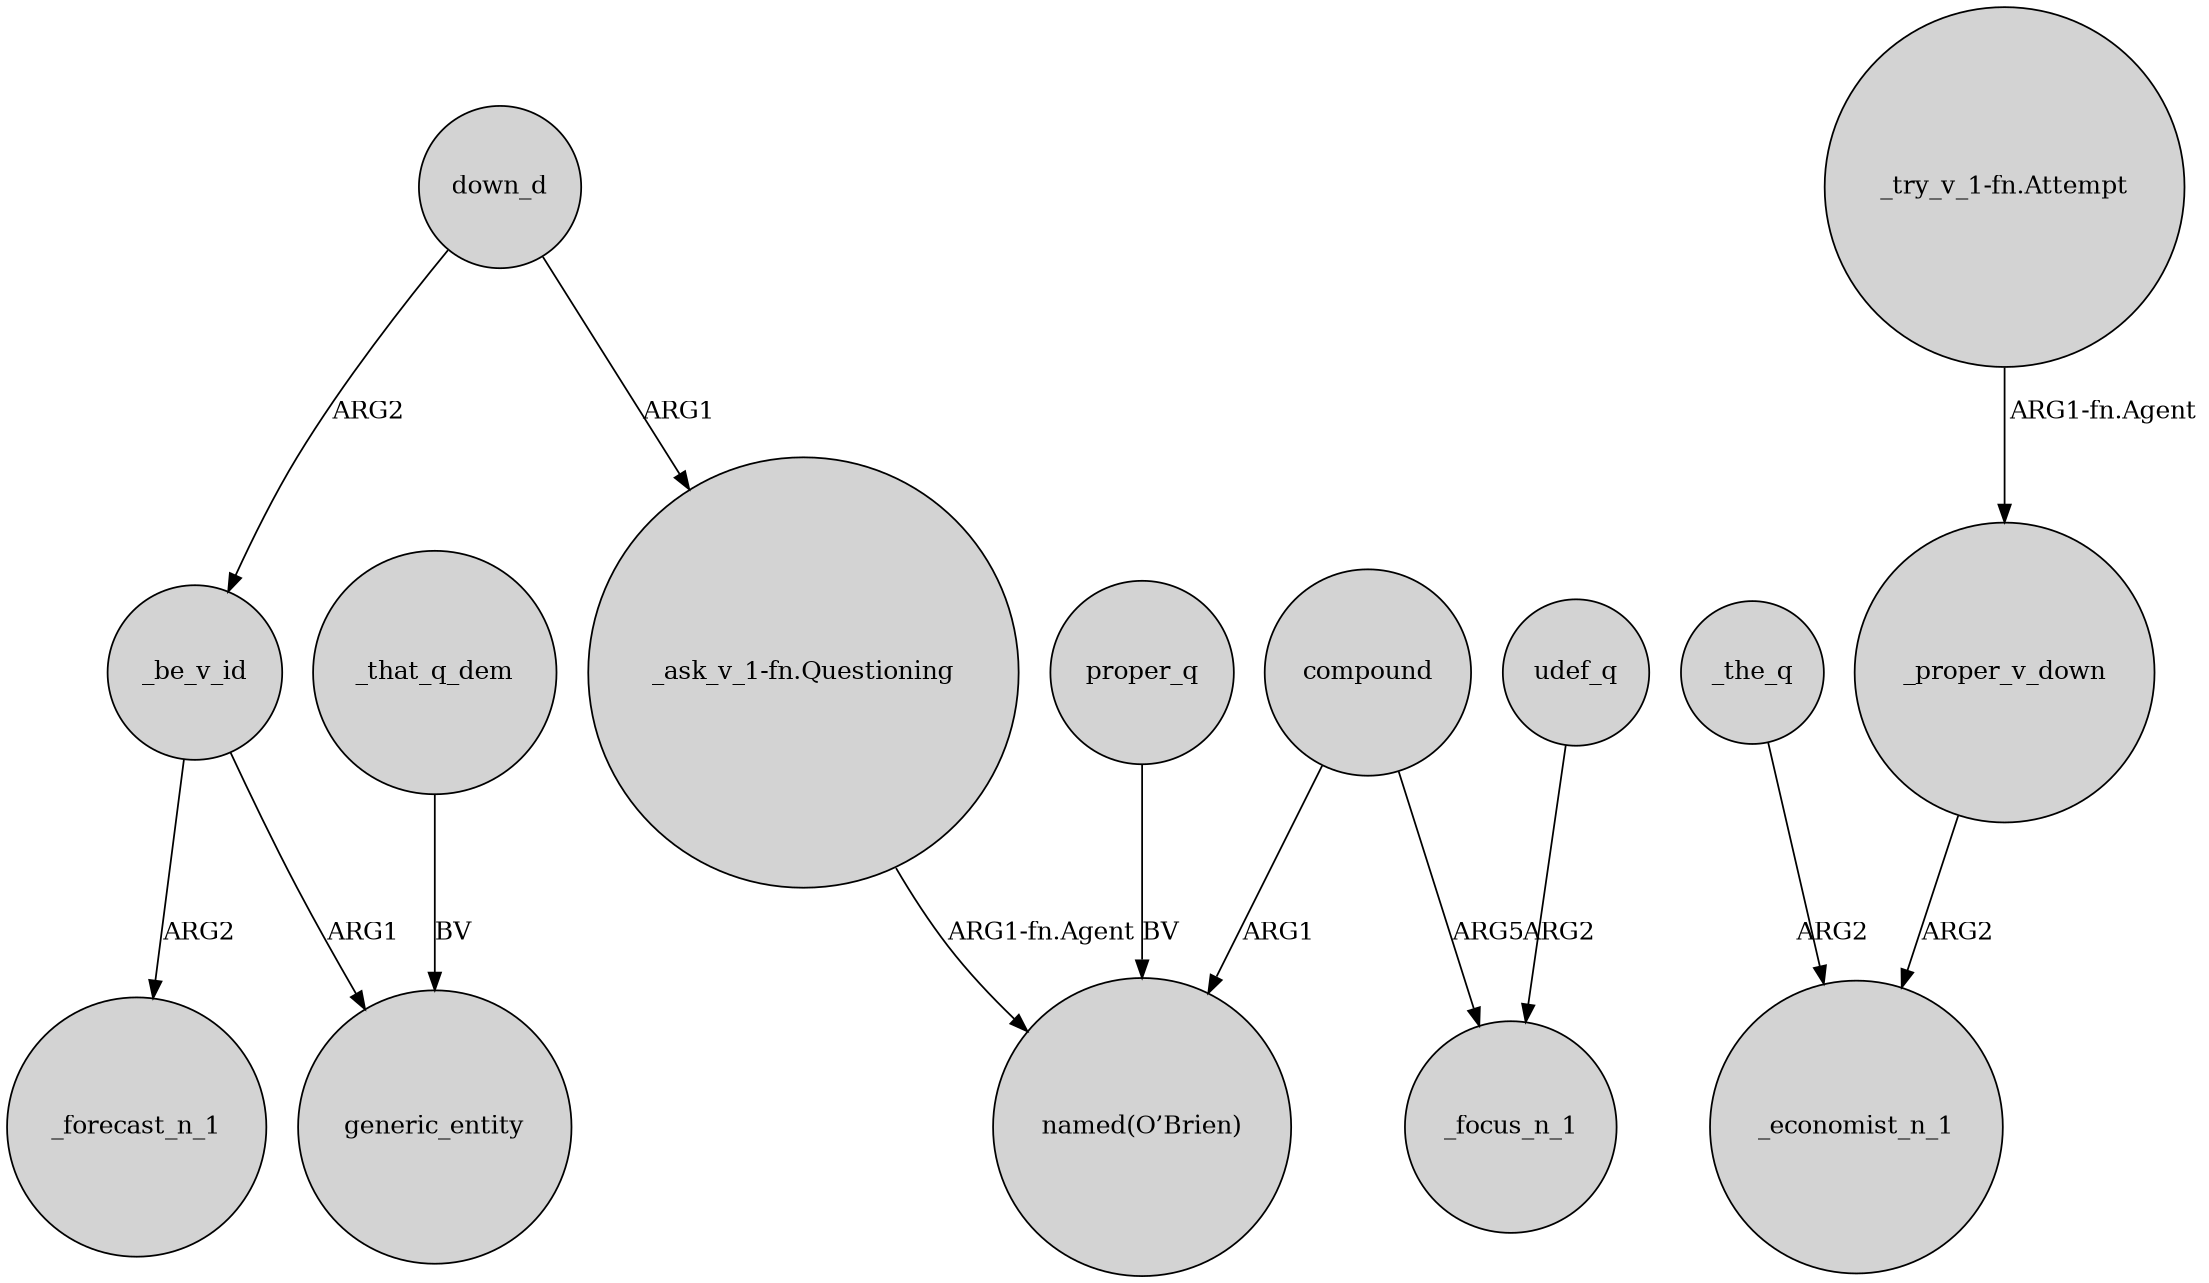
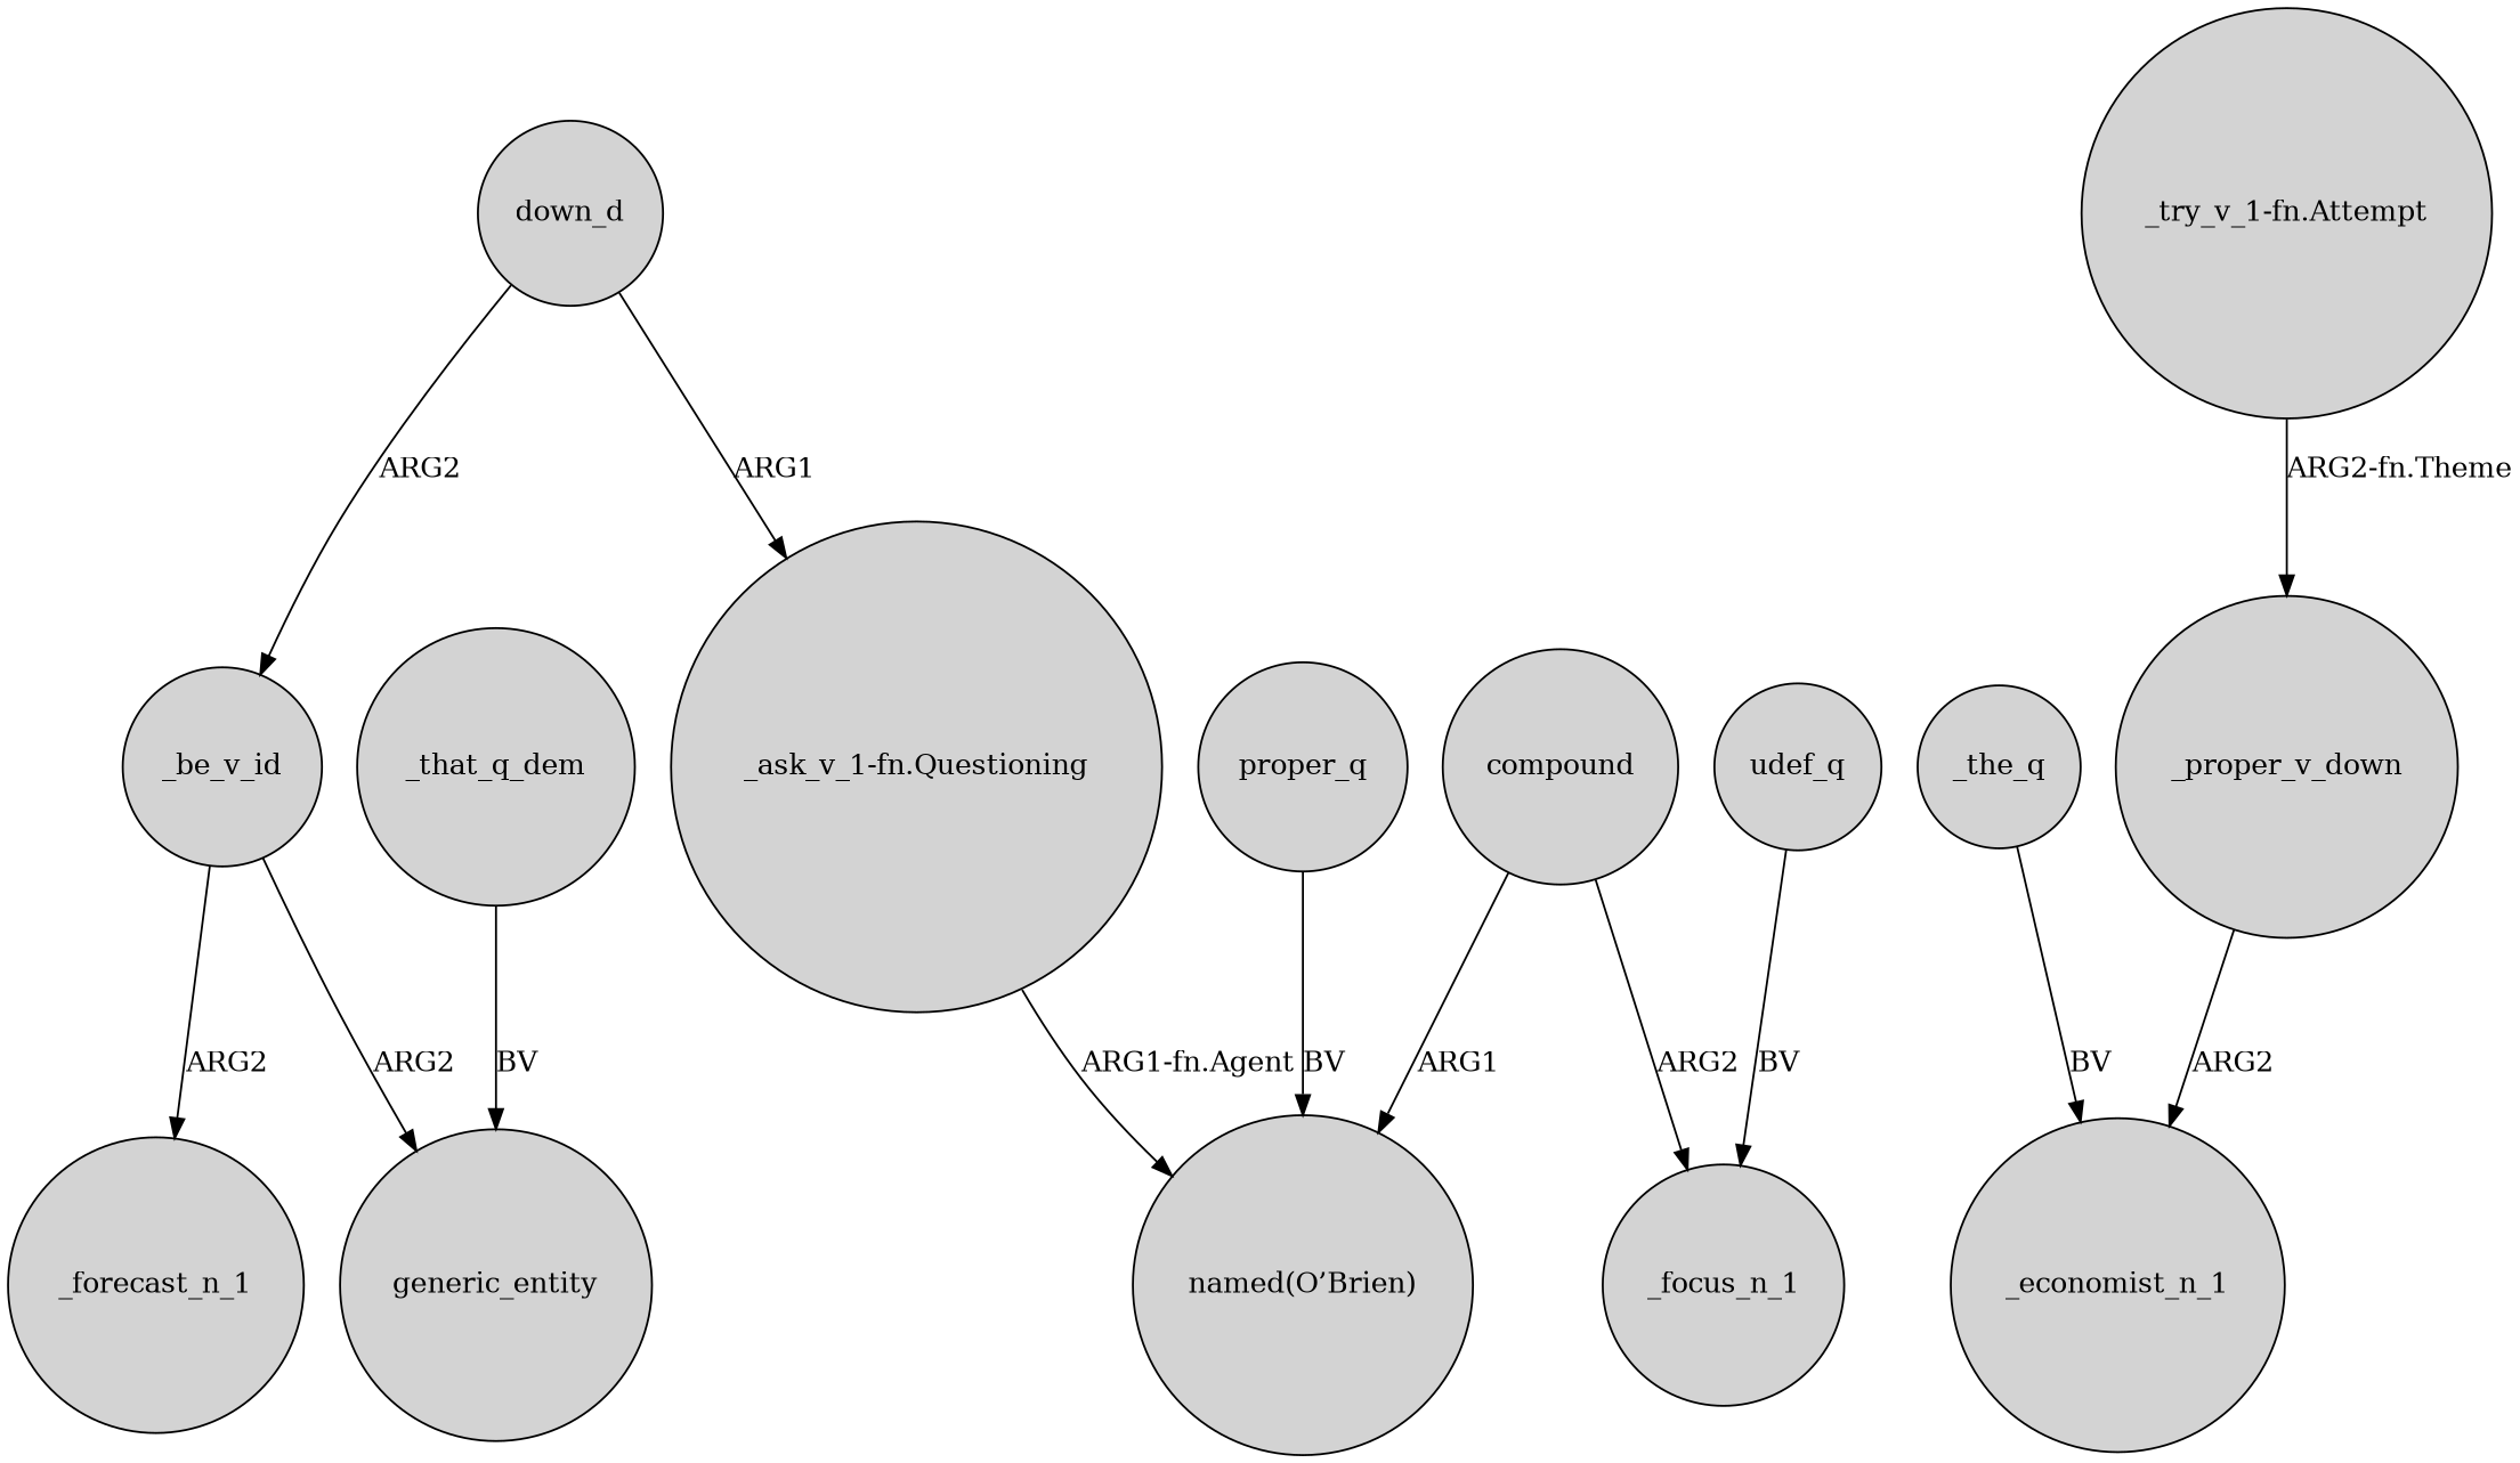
  digraph {
    node [shape=circle style=filled]
    n1 [label=down_d]
    _be_v_id
    "_ask_v_1-fn.Questioning"
    generic_entity
    _forecast_n_1
    "named(O’Brien)"
    n7 [label=_proper_v_down]
    "_try_v_1-fn.Attempt"
    _economist_n_1
    n10 [label=_focus_n_1]
    udef_q
    _the_q
    _that_q_dem
    compound
    proper_q
    n1 -> _be_v_id [label=ARG2]
    n1 -> "_ask_v_1-fn.Questioning" [label=ARG1]
-   _be_v_id -> generic_entity [label=ARG1]
+   _be_v_id -> generic_entity [label=ARG2]
    _be_v_id -> _forecast_n_1 [label=ARG2]
    "_ask_v_1-fn.Questioning" -> "named(O’Brien)" [label="ARG1-fn.Agent"]
    n7 -> _economist_n_1 [label=ARG2]
-   "_try_v_1-fn.Attempt" -> n7 [label="ARG1-fn.Agent"]
-   udef_q -> n10 [label=ARG2]
-   _the_q -> _economist_n_1 [label=ARG2]
+   "_try_v_1-fn.Attempt" -> n7 [label="ARG2-fn.Theme"]
+   udef_q -> n10 [label=BV]
+   _the_q -> _economist_n_1 [label=BV]
    _that_q_dem -> generic_entity [label=BV]
    compound -> "named(O’Brien)" [label=ARG1]
-   compound -> n10 [label=ARG5]
+   compound -> n10 [label=ARG2]
    proper_q -> "named(O’Brien)" [label=BV]
  }
